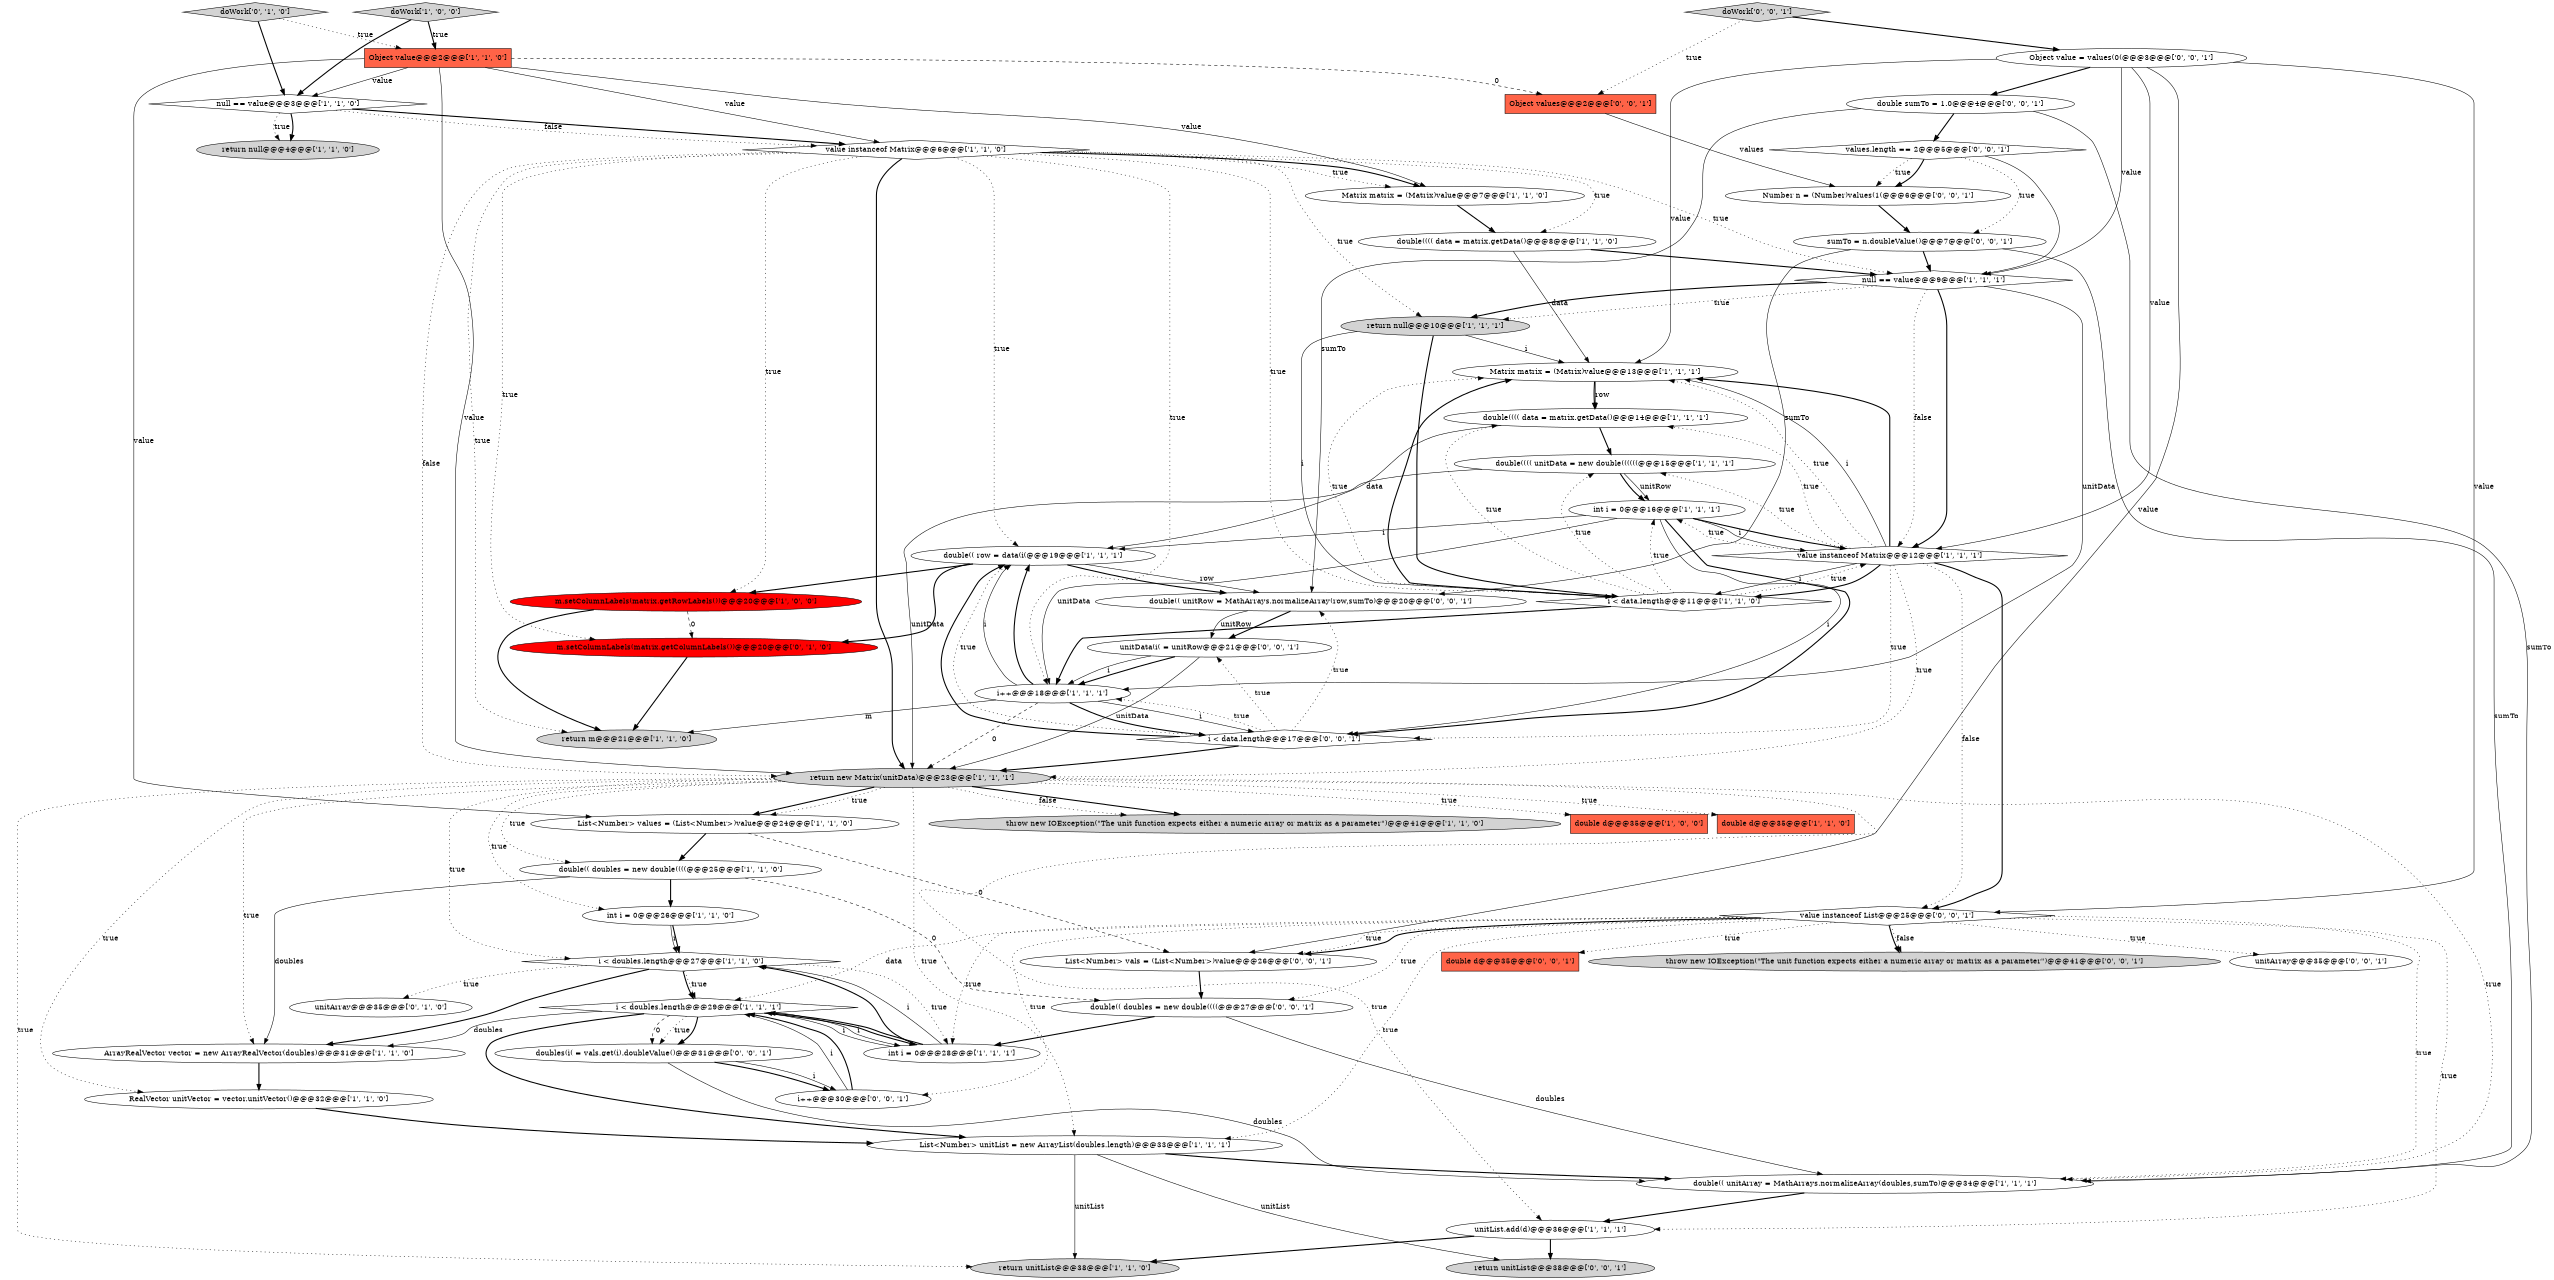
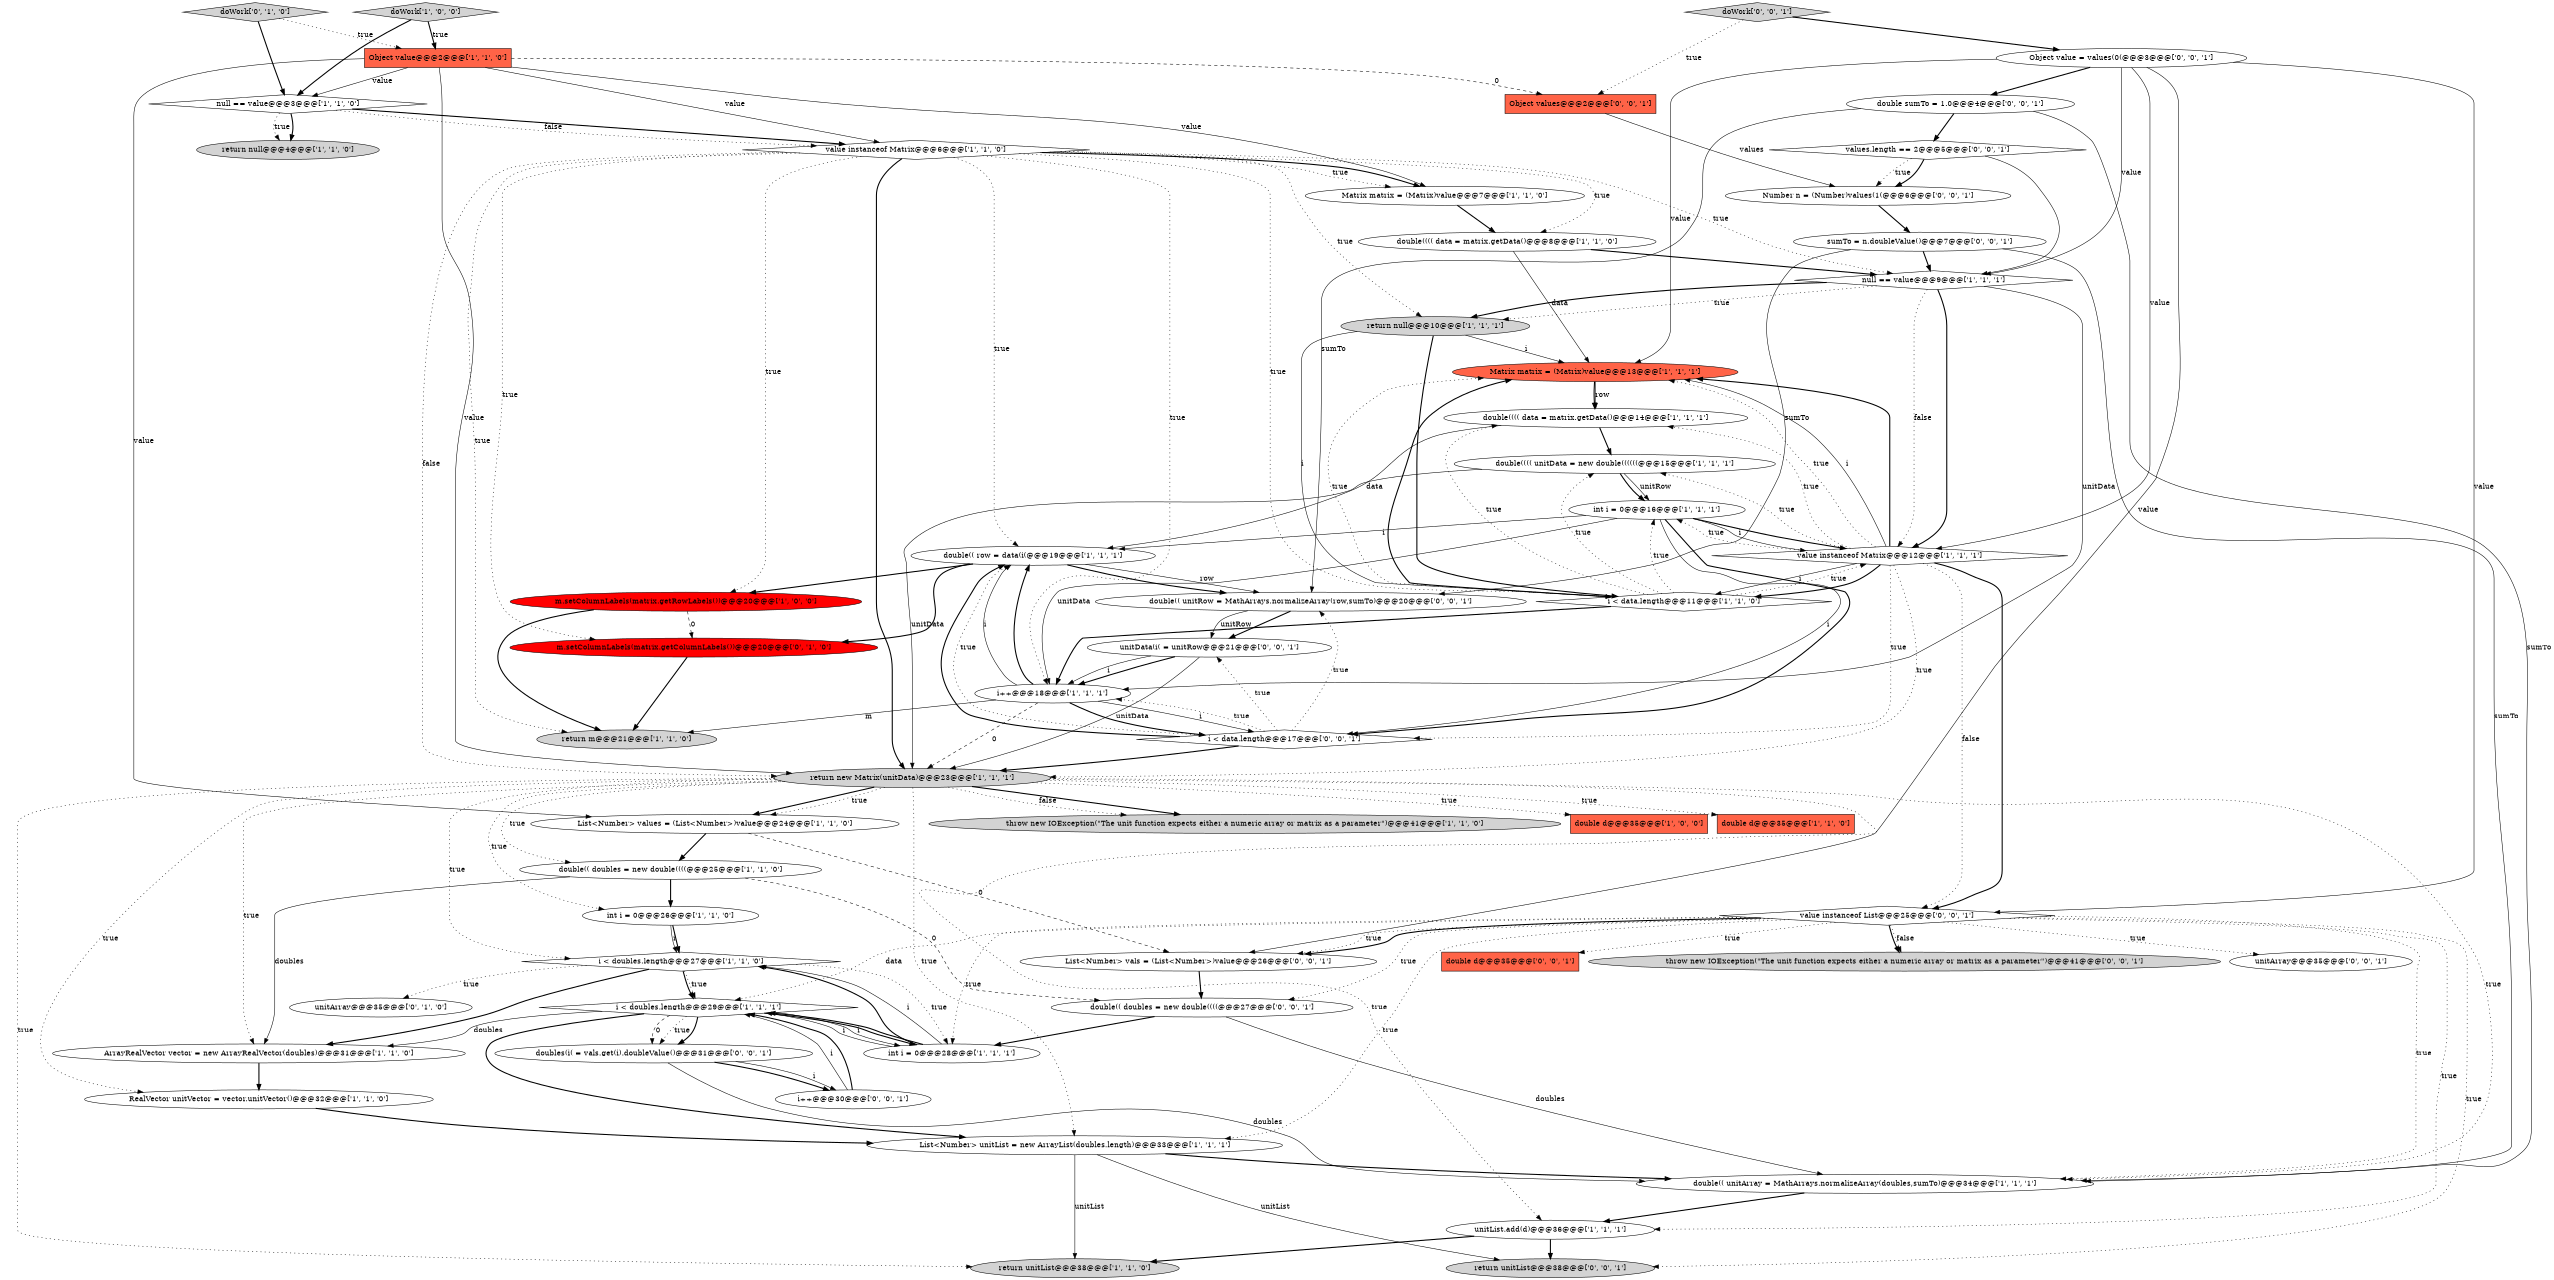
  digraph {
    node [fillcolor=white shape=ellipse style=filled]
    edge [style=dotted]
    n1 [label="null == value@@@9@@@['1', '1', '1']" shape=diamond]
    n2 [fillcolor=lightgray label="return null@@@10@@@['1', '1', '1']"]
    n3 [label="i++@@@18@@@['1', '1', '1']"]
    n4 [label="value instanceof Matrix@@@12@@@['1', '1', '1']" shape=diamond]
-   n5 [label="Matrix matrix = (Matrix)value@@@13@@@['1', '1', '1']"]
+   n5 [fillcolor=tomato label="Matrix matrix = (Matrix)value@@@13@@@['1', '1', '1']"]
    n6 [label="i < data.length@@@11@@@['1', '1', '0']" shape=diamond]
    n7 [fillcolor=lightgray label="return new Matrix(unitData)@@@23@@@['1', '1', '1']"]
    n8 [label="double(( row = data(i(@@@19@@@['1', '1', '1']"]
    n9 [label="i < data.length@@@17@@@['0', '0', '1']" shape=diamond]
    n10 [fillcolor=lightgray label="return m@@@21@@@['1', '1', '0']"]
    n11 [label="double(((( unitData = new double((((((@@@15@@@['1', '1', '1']"]
    n12 [label="int i = 0@@@16@@@['1', '1', '1']"]
    n13 [label="value instanceof List@@@25@@@['0', '0', '1']" shape=diamond]
    n14 [label="double(((( data = matrix.getData()@@@14@@@['1', '1', '1']"]
    n15 [label="int i = 0@@@26@@@['1', '1', '0']"]
    n16 [label="i < doubles.length@@@27@@@['1', '1', '0']" shape=diamond]
    n17 [label="ArrayRealVector vector = new ArrayRealVector(doubles)@@@31@@@['1', '1', '0']"]
    n18 [label="List<Number> unitList = new ArrayList(doubles.length)@@@33@@@['1', '1', '1']"]
    n19 [label="unitList.add(d)@@@36@@@['1', '1', '1']"]
    n20 [fillcolor=lightgray label="return unitList@@@38@@@['1', '1', '0']"]
    n21 [label="double(( unitArray = MathArrays.normalizeArray(doubles,sumTo)@@@34@@@['1', '1', '1']"]
    n22 [label="double(( doubles = new double((((@@@25@@@['1', '1', '0']"]
    n23 [label="RealVector unitVector = vector.unitVector()@@@32@@@['1', '1', '0']"]
    n24 [fillcolor=tomato label="double d@@@35@@@['1', '0', '0']" shape=box]
    n25 [fillcolor=tomato label="double d@@@35@@@['1', '1', '0']" shape=box]
    n26 [label="List<Number> values = (List<Number>)value@@@24@@@['1', '1', '0']"]
    n27 [fillcolor=lightgray label="throw new IOException(\"The unit function expects either a numeric array or matrix as a parameter\")@@@41@@@['1', '1', '0']"]
    n28 [label="i < doubles.length@@@29@@@['1', '1', '1']" shape=diamond]
    n29 [label="int i = 0@@@28@@@['1', '1', '1']"]
    n30 [label="unitArray@@@35@@@['0', '1', '0']"]
    n31 [label="doubles(i( = vals.get(i).doubleValue()@@@31@@@['0', '0', '1']"]
    n32 [label="i++@@@30@@@['0', '0', '1']"]
    n33 [fillcolor=lightgray label="return unitList@@@38@@@['0', '0', '1']"]
    n34 [label="double(( unitRow = MathArrays.normalizeArray(row,sumTo)@@@20@@@['0', '0', '1']"]
    n35 [fillcolor=red label="m.setColumnLabels(matrix.getColumnLabels())@@@20@@@['0', '1', '0']"]
    n36 [fillcolor=red label="m.setColumnLabels(matrix.getRowLabels())@@@20@@@['1', '0', '0']"]
    n37 [label="unitData(i( = unitRow@@@21@@@['0', '0', '1']"]
    n38 [label="null == value@@@3@@@['1', '1', '0']" shape=diamond]
    n39 [fillcolor=lightgray label="return null@@@4@@@['1', '1', '0']"]
    n40 [label="value instanceof Matrix@@@6@@@['1', '1', '0']" shape=diamond]
    n41 [label="double(((( data = matrix.getData()@@@8@@@['1', '1', '0']"]
    n42 [label="Matrix matrix = (Matrix)value@@@7@@@['1', '1', '0']"]
    n43 [label="double(( doubles = new double((((@@@27@@@['0', '0', '1']"]
    n44 [label="Object value = values(0(@@@3@@@['0', '0', '1']"]
    n45 [label="double sumTo = 1.0@@@4@@@['0', '0', '1']"]
    n46 [label="List<Number> vals = (List<Number>)value@@@26@@@['0', '0', '1']"]
    n47 [label="values.length == 2@@@5@@@['0', '0', '1']" shape=diamond]
    n48 [fillcolor=lightgray label="throw new IOException(\"The unit function expects either a numeric array or matrix as a parameter\")@@@41@@@['0', '0', '1']"]
    n49 [label="unitArray@@@35@@@['0', '0', '1']"]
    n50 [fillcolor=tomato label="double d@@@35@@@['0', '0', '1']" shape=box]
    n51 [label="Number n = (Number)values(1(@@@6@@@['0', '0', '1']"]
    n52 [label="sumTo = n.doubleValue()@@@7@@@['0', '0', '1']"]
    n53 [fillcolor=lightgray label="doWork['0', '1', '0']" shape=diamond]
    n54 [fillcolor=tomato label="Object value@@@2@@@['1', '1', '0']" shape=box]
    n55 [fillcolor=tomato label="Object values@@@2@@@['0', '0', '1']" shape=box]
    n56 [fillcolor=lightgray label="doWork['1', '0', '0']" shape=diamond]
    n57 [fillcolor=lightgray label="doWork['0', '0', '1']" shape=diamond]
    n1 -> n2 [label=true]
    n1 -> n2 [style=bold]
    n1 -> n3 [label=unitData style=solid]
    n1 -> n4 [label=false]
    n1 -> n4 [style=bold]
    n2 -> n5 [label=i style=solid]
    n2 -> n6 [label=i style=solid]
    n2 -> n6 [style=bold]
    n3 -> n7 [label=0 style=dashed]
    n3 -> n8 [label=i style=solid]
    n3 -> n8 [style=bold]
    n3 -> n9 [style=bold]
    n3 -> n9 [label=i style=solid]
    n3 -> n10 [label=m style=solid]
    n4 -> n5 [label=true]
    n4 -> n5 [label=i style=solid]
    n4 -> n5 [style=bold]
    n4 -> n6 [style=bold]
    n4 -> n6 [label=i style=solid]
    n4 -> n7 [label=true]
    n4 -> n9 [label=true]
    n4 -> n11 [label=true]
    n4 -> n12 [label=true]
    n4 -> n13 [style=bold]
    n4 -> n13 [label=false]
    n4 -> n14 [label=true]
    n5 -> n14 [style=bold]
    n5 -> n14 [label=row style=solid]
    n6 -> n3 [style=bold]
    n6 -> n4 [label=true]
    n6 -> n5 [label=true]
    n6 -> n5 [style=bold]
    n6 -> n11 [label=true]
    n6 -> n12 [label=true]
    n6 -> n14 [label=true]
    n7 -> n15 [label=true]
    n7 -> n16 [label=true]
    n7 -> n17 [label=true]
    n7 -> n18 [label=true]
    n7 -> n19 [label=true]
    n7 -> n20 [label=true]
    n7 -> n21 [label=true]
    n7 -> n22 [label=true]
    n7 -> n23 [label=true]
    n7 -> n24 [label=true]
    n7 -> n25 [label=true]
    n7 -> n26 [style=bold]
    n7 -> n26 [label=true]
    n7 -> n27 [style=bold]
    n7 -> n27 [label=false]
    n8 -> n34 [label=row style=solid]
    n8 -> n34 [style=bold]
    n8 -> n35 [style=bold]
    n8 -> n36 [style=bold]
    n9 -> n3 [label=true]
    n9 -> n7 [style=bold]
    n9 -> n8 [label=true]
    n9 -> n8 [style=bold]
    n9 -> n34 [label=true]
    n9 -> n37 [label=true]
    n11 -> n7 [label=unitData style=solid]
    n11 -> n12 [style=bold]
    n11 -> n12 [label=unitRow style=solid]
    n12 -> n3 [label=unitData style=solid]
    n12 -> n4 [label=i style=solid]
    n12 -> n4 [style=bold]
    n12 -> n8 [label=i style=solid]
    n12 -> n9 [label=i style=solid]
    n12 -> n9 [style=bold]
    n13 -> n18 [label=true]
    n13 -> n19 [label=true]
    n13 -> n21 [label=true]
    n13 -> n28 [label=data]
    n13 -> n29 [label=true]
-   n13 -> n32 [label=true]
+   n13 -> n33 [label=true]
    n13 -> n43 [label=true]
    n13 -> n46 [style=bold]
    n13 -> n46 [label=true]
    n13 -> n48 [style=bold]
    n13 -> n48 [label=false]
    n13 -> n49 [label=true]
    n13 -> n50 [label=true]
    n14 -> n8 [label=data style=solid]
    n14 -> n11 [style=bold]
    n15 -> n16 [label=i style=solid]
    n15 -> n16 [style=bold]
    n16 -> n17 [style=bold]
    n16 -> n28 [style=bold]
    n16 -> n28 [label=true]
    n16 -> n29 [label=true]
    n16 -> n30 [label=true]
    n17 -> n23 [style=bold]
    n18 -> n20 [label=unitList style=solid]
    n18 -> n21 [style=bold]
    n18 -> n33 [label=unitList style=solid]
    n19 -> n20 [style=bold]
    n19 -> n33 [style=bold]
    n21 -> n19 [style=bold]
    n22 -> n15 [style=bold]
    n22 -> n17 [label=doubles style=solid]
    n22 -> n43 [label=0 style=dashed]
    n23 -> n18 [style=bold]
    n26 -> n22 [style=bold]
    n26 -> n46 [label=0 style=dashed]
    n28 -> n17 [label=doubles style=solid]
    n28 -> n18 [style=bold]
    n28 -> n29 [label=i style=solid]
    n28 -> n29 [style=bold]
    n28 -> n31 [label=0 style=dashed]
    n28 -> n31 [label=true]
    n28 -> n31 [style=bold]
    n29 -> n16 [style=bold]
    n29 -> n16 [label=i style=solid]
    n29 -> n28 [style=bold]
    n29 -> n28 [label=i style=solid]
    n31 -> n21 [label=doubles style=solid]
    n31 -> n32 [style=bold]
    n31 -> n32 [label=i style=solid]
    n32 -> n28 [label=i style=solid]
    n32 -> n28 [style=bold]
    n34 -> n37 [style=bold]
    n34 -> n37 [label=unitRow style=solid]
    n35 -> n10 [style=bold]
    n36 -> n10 [style=bold]
    n36 -> n35 [label=0 style=dashed]
    n37 -> n3 [style=bold]
    n37 -> n3 [label=i style=solid]
    n37 -> n7 [label=unitData style=solid]
    n38 -> n39 [style=bold]
    n38 -> n39 [label=true]
    n38 -> n40 [style=bold]
    n38 -> n40 [label=false]
    n40 -> n1 [label=true]
    n40 -> n2 [label=true]
    n40 -> n3 [label=true]
    n40 -> n6 [label=true]
    n40 -> n7 [label=false]
    n40 -> n7 [style=bold]
    n40 -> n8 [label=true]
    n40 -> n10 [label=true]
    n40 -> n35 [label=true]
    n40 -> n36 [label=true]
    n40 -> n41 [label=true]
    n40 -> n42 [style=bold]
    n40 -> n42 [label=true]
    n41 -> n1 [style=bold]
    n41 -> n5 [label=data style=solid]
    n42 -> n41 [style=bold]
    n43 -> n21 [label=doubles style=solid]
    n43 -> n29 [style=bold]
    n44 -> n1 [label=value style=solid]
    n44 -> n4 [label=value style=solid]
    n44 -> n5 [label=value style=solid]
    n44 -> n13 [label=value style=solid]
    n44 -> n45 [style=bold]
    n44 -> n46 [label=value style=solid]
    n45 -> n21 [label=sumTo style=solid]
    n45 -> n34 [label=sumTo style=solid]
    n45 -> n47 [style=bold]
    n46 -> n43 [style=bold]
    n47 -> n1 [style=solid]
    n47 -> n51 [label=true]
    n47 -> n51 [style=bold]
-   n47 -> n52 [label=true]
    n51 -> n52 [style=bold]
    n52 -> n1 [style=bold]
    n52 -> n21 [label=sumTo style=solid]
    n52 -> n34 [label=sumTo style=solid]
    n53 -> n38 [style=bold]
    n53 -> n54 [label=true]
    n54 -> n7 [label=value style=solid]
    n54 -> n26 [label=value style=solid]
    n54 -> n38 [label=value style=solid]
    n54 -> n40 [label=value style=solid]
    n54 -> n42 [label=value style=solid]
    n54 -> n55 [label=0 style=dashed]
    n55 -> n51 [label=values style=solid]
    n56 -> n38 [style=bold]
    n56 -> n54 [label=true style=bold]
    n57 -> n44 [style=bold]
    n57 -> n55 [label=true]
  }
